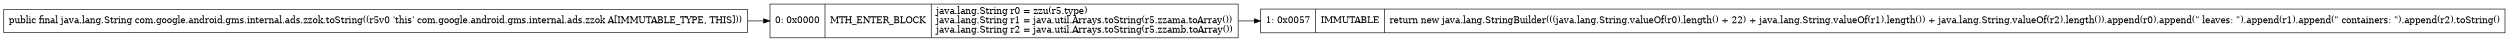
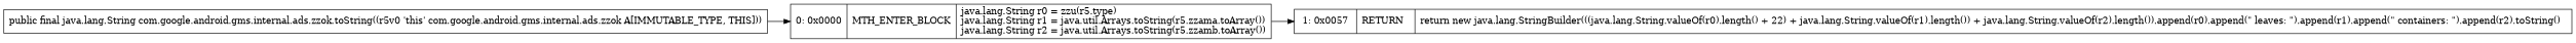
  digraph {
    rankdir=LR
    node [shape=record]
    n1 [label="{0\:\ 0x0000|MTH_ENTER_BLOCK\l|java.lang.String r0 = zzu(r5.type)\ljava.lang.String r1 = java.util.Arrays.toString(r5.zzama.toArray())\ljava.lang.String r2 = java.util.Arrays.toString(r5.zzamb.toArray())\l}"]
-   n2 [label="{1\:\ 0x0057|IMMUTABLE\l|return new java.lang.StringBuilder(((java.lang.String.valueOf(r0).length() + 22) + java.lang.String.valueOf(r1).length()) + java.lang.String.valueOf(r2).length()).append(r0).append(\" leaves: \").append(r1).append(\" containers: \").append(r2).toString()\l}"]
+   n2 [label="{1\:\ 0x0057|RETURN\l|return new java.lang.StringBuilder(((java.lang.String.valueOf(r0).length() + 22) + java.lang.String.valueOf(r1).length()) + java.lang.String.valueOf(r2).length()).append(r0).append(\" leaves: \").append(r1).append(\" containers: \").append(r2).toString()\l}"]
    n3 [label="{public final java.lang.String com.google.android.gms.internal.ads.zzok.toString((r5v0 'this' com.google.android.gms.internal.ads.zzok A[IMMUTABLE_TYPE, THIS])) }"]
    n1 -> n2
    n3 -> n1
  }
